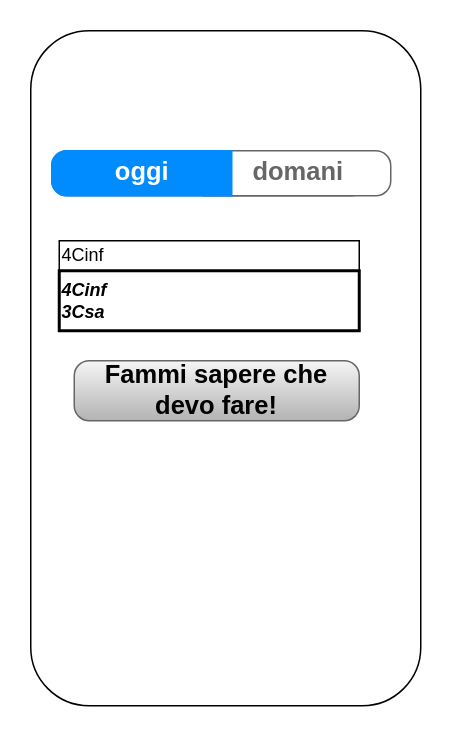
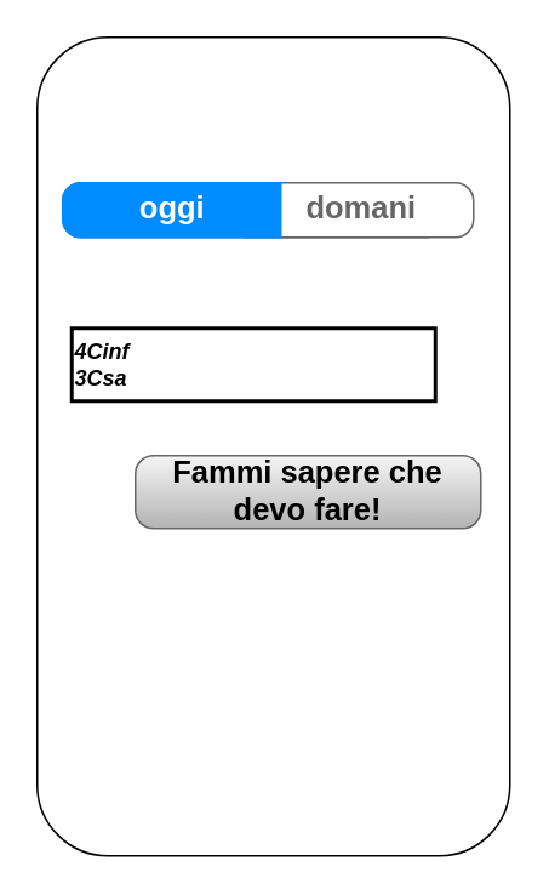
  <mxCell id="0" />
  <mxCell id="1" parent="0" />
  <mxCell id="2" value="" style="rounded=1;whiteSpace=wrap;html=1;direction=south;strokeWidth=1;" vertex="1" parent="1"><mxGeometry x="20" width="260" height="450" as="geometry" y="20" /></mxCell>
  <mxCell id="3" value="" style="strokeWidth=1;shadow=0;dashed=0;align=center;html=1;shape=mxgraph.mockup.rrect;rSize=10;fillColor=#ffffff;strokeColor=#666666;" vertex="1" parent="1"><mxGeometry x="34" y="100" width="210" height="30" as="geometry" /></mxCell>
  <mxCell id="4" value="&lt;font style=&quot;vertical-align: inherit&quot;&gt;&lt;font style=&quot;vertical-align: inherit&quot;&gt;domani&lt;/font&gt;&lt;/font&gt;" style="strokeColor=inherit;fillColor=inherit;gradientColor=inherit;strokeWidth=1;shadow=0;dashed=0;align=center;html=1;shape=mxgraph.mockup.rightButton;rSize=10;fontSize=17;fontColor=#666666;fontStyle=1;resizeHeight=1;" vertex="1" parent="3"><mxGeometry x="1" width="125" height="30" relative="1" as="geometry"><mxPoint x="-109" as="offset" /></mxGeometry></mxCell>
  <mxCell id="5" value="&lt;font style=&quot;vertical-align: inherit&quot;&gt;&lt;font style=&quot;vertical-align: inherit&quot;&gt;oggi&lt;/font&gt;&lt;/font&gt;" style="strokeWidth=1;shadow=0;dashed=0;align=center;html=1;shape=mxgraph.mockup.leftButton;rSize=10;fontSize=17;fontColor=#ffffff;fontStyle=1;fillColor=#008cff;strokeColor=#008cff;resizeHeight=1;" vertex="1" parent="3"><mxGeometry width="120" height="30" relative="1" as="geometry" /></mxCell>
- <mxCell id="6" value="&lt;font style=&quot;vertical-align: inherit&quot;&gt;&lt;font style=&quot;vertical-align: inherit&quot;&gt;4Cinf&lt;/font&gt;&lt;/font&gt;" style="rounded=0;whiteSpace=wrap;html=1;align=left;" vertex="1" parent="1"><mxGeometry x="39" y="160" width="200" height="20" as="geometry" /></mxCell>
  <mxCell id="7" value="&lt;font style=&quot;vertical-align: inherit&quot;&gt;&lt;font style=&quot;vertical-align: inherit&quot;&gt;4Cinf&lt;br&gt;&lt;div&gt;&lt;span&gt;3Csa&lt;/span&gt;&lt;/div&gt;&lt;/font&gt;&lt;/font&gt;" style="rounded=0;whiteSpace=wrap;html=1;align=left;fontStyle=3;strokeWidth=2;" vertex="1" parent="1"><mxGeometry x="39" y="180" width="200" height="40" as="geometry" /></mxCell>
- <mxCell id="8" value="Fammi sapere che devo fare!" style="strokeWidth=1;shadow=0;dashed=0;align=center;html=1;shape=mxgraph.mockup.buttons.button;strokeColor=#666666;mainText=;buttonStyle=round;fontSize=17;fontStyle=1;fillColor=#f5f5f5;whiteSpace=wrap;gradientColor=#b3b3b3;" vertex="1" parent="1"><mxGeometry x="49" y="240" width="190" height="40" as="geometry" /></mxCell>
+ <mxCell id="8" value="Fammi sapere che devo fare!" style="strokeWidth=1;shadow=0;dashed=0;align=center;html=1;shape=mxgraph.mockup.buttons.button;strokeColor=#666666;mainText=;buttonStyle=round;fontSize=17;fontStyle=1;fillColor=#f5f5f5;whiteSpace=wrap;gradientColor=#b3b3b3;" vertex="1" parent="1"><mxGeometry x="74" y="250" width="190" height="40" as="geometry" /></mxCell>
